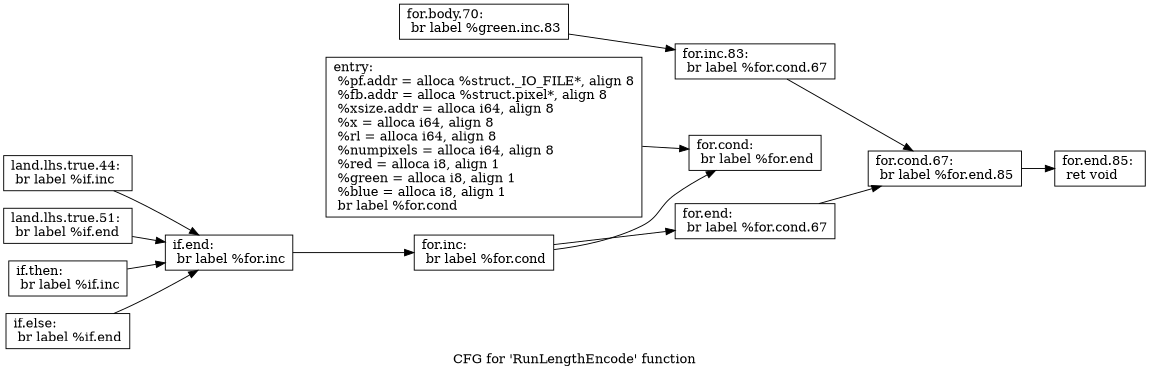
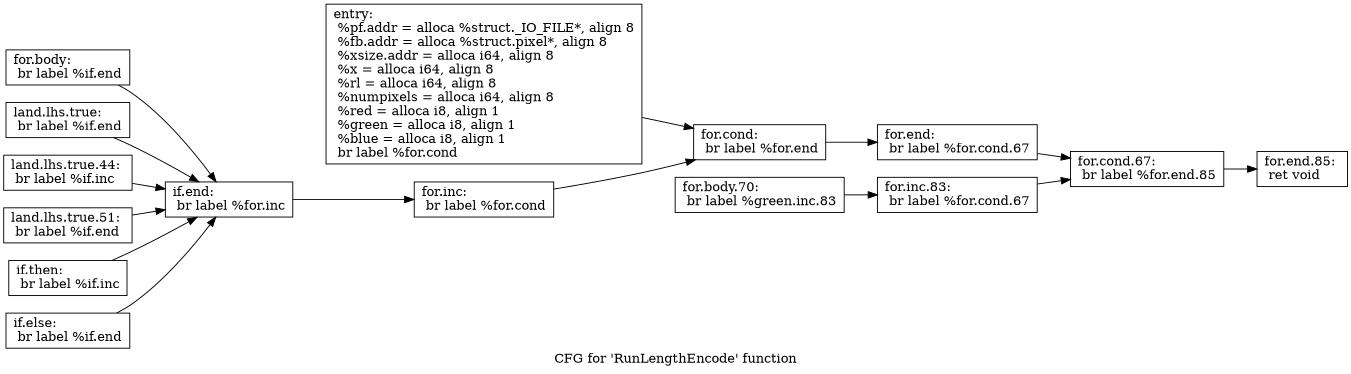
  digraph {
    label="CFG for 'RunLengthEncode' function"
    rankdir=LR
    node [shape=record]
    n1 [label="{entry:\l  %pf.addr = alloca %struct._IO_FILE*, align 8\l  %fb.addr = alloca %struct.pixel*, align 8\l  %xsize.addr = alloca i64, align 8\l  %x = alloca i64, align 8\l  %rl = alloca i64, align 8\l  %numpixels = alloca i64, align 8\l  %red = alloca i8, align 1\l  %green = alloca i8, align 1\l  %blue = alloca i8, align 1\l  br label %for.cond\l}"]
    n2 [label="{for.cond:                                         \l  br label %for.end\l}"]
    n3 [label="{for.end:                                          \l  br label %for.cond.67\l}"]
    n4 [label="{for.cond.67:                                      \l  br label %for.end.85\l}"]
    n5 [label="{for.end.85:                                       \l  ret void\l}"]
+   n6 [label="{for.body:                                         \l  br label %if.end\l}"]
    n7 [label="{if.end:                                           \l  br label %for.inc\l}"]
    n8 [label="{for.inc:                                          \l  br label %for.cond\l}"]
+   n9 [label="{land.lhs.true:                                    \l  br label %if.end\l}"]
    n10 [label="{land.lhs.true.44:                                 \l  br label %if.inc\l}"]
    n11 [label="{land.lhs.true.51:                                 \l  br label %if.end\l}"]
    n12 [label="{if.then:                                          \l  br label %if.inc\l}"]
    n13 [label="{if.else:                                          \l  br label %if.end\l}"]
    n14 [label="{for.body.70:                                      \l  br label %green.inc.83\l}"]
    n15 [label="{for.inc.83:                                       \l  br label %for.cond.67\l}"]
    n1 -> n2
-   n8 -> n3
+   n2 -> n3
    n3 -> n4
    n4 -> n5
+   n6 -> n7
    n7 -> n8
    n8 -> n2
+   n9 -> n7
    n10 -> n7
    n11 -> n7
    n12 -> n7
    n13 -> n7
    n14 -> n15
    n15 -> n4
  }
